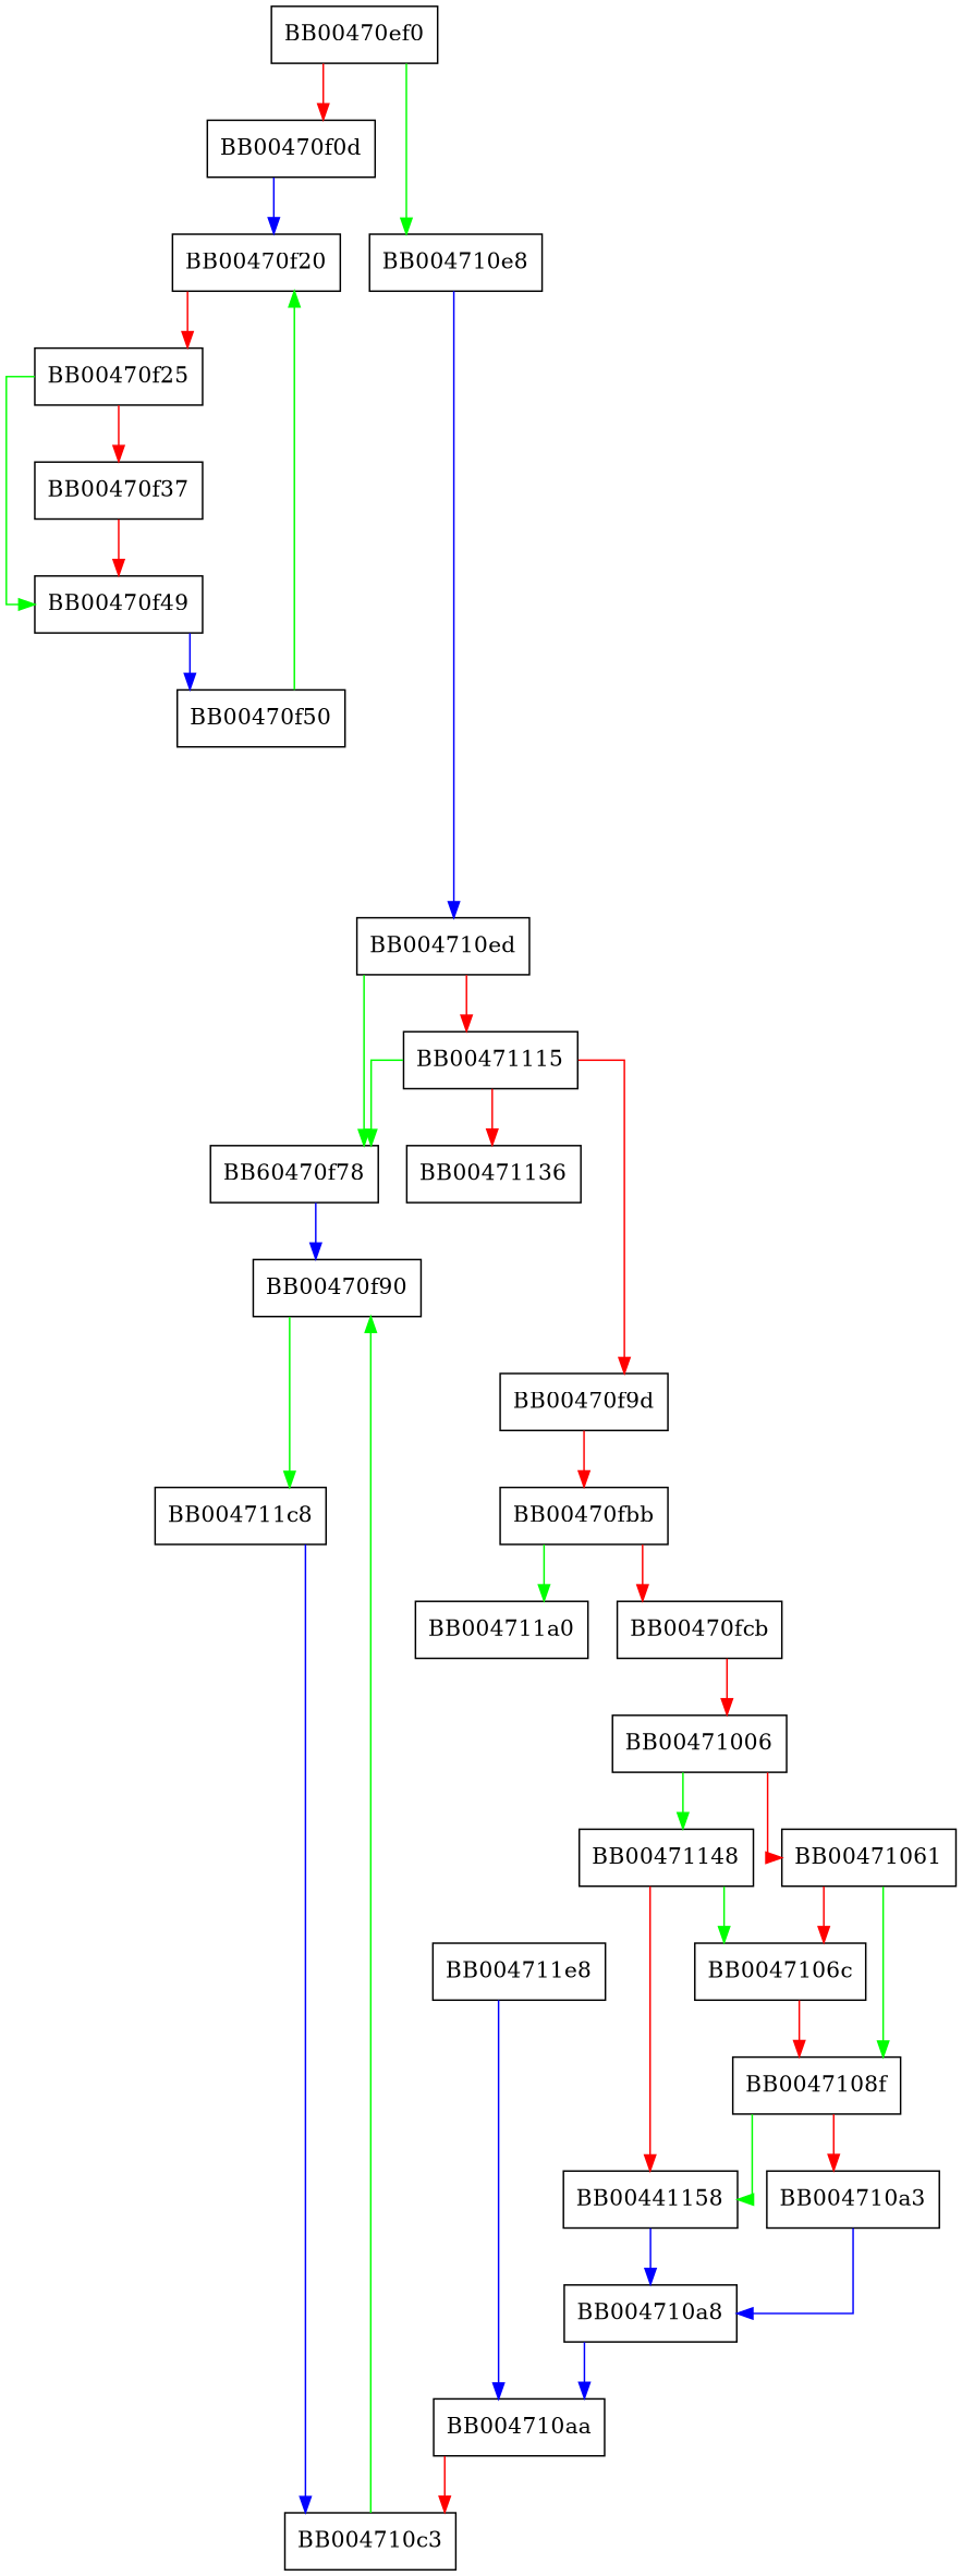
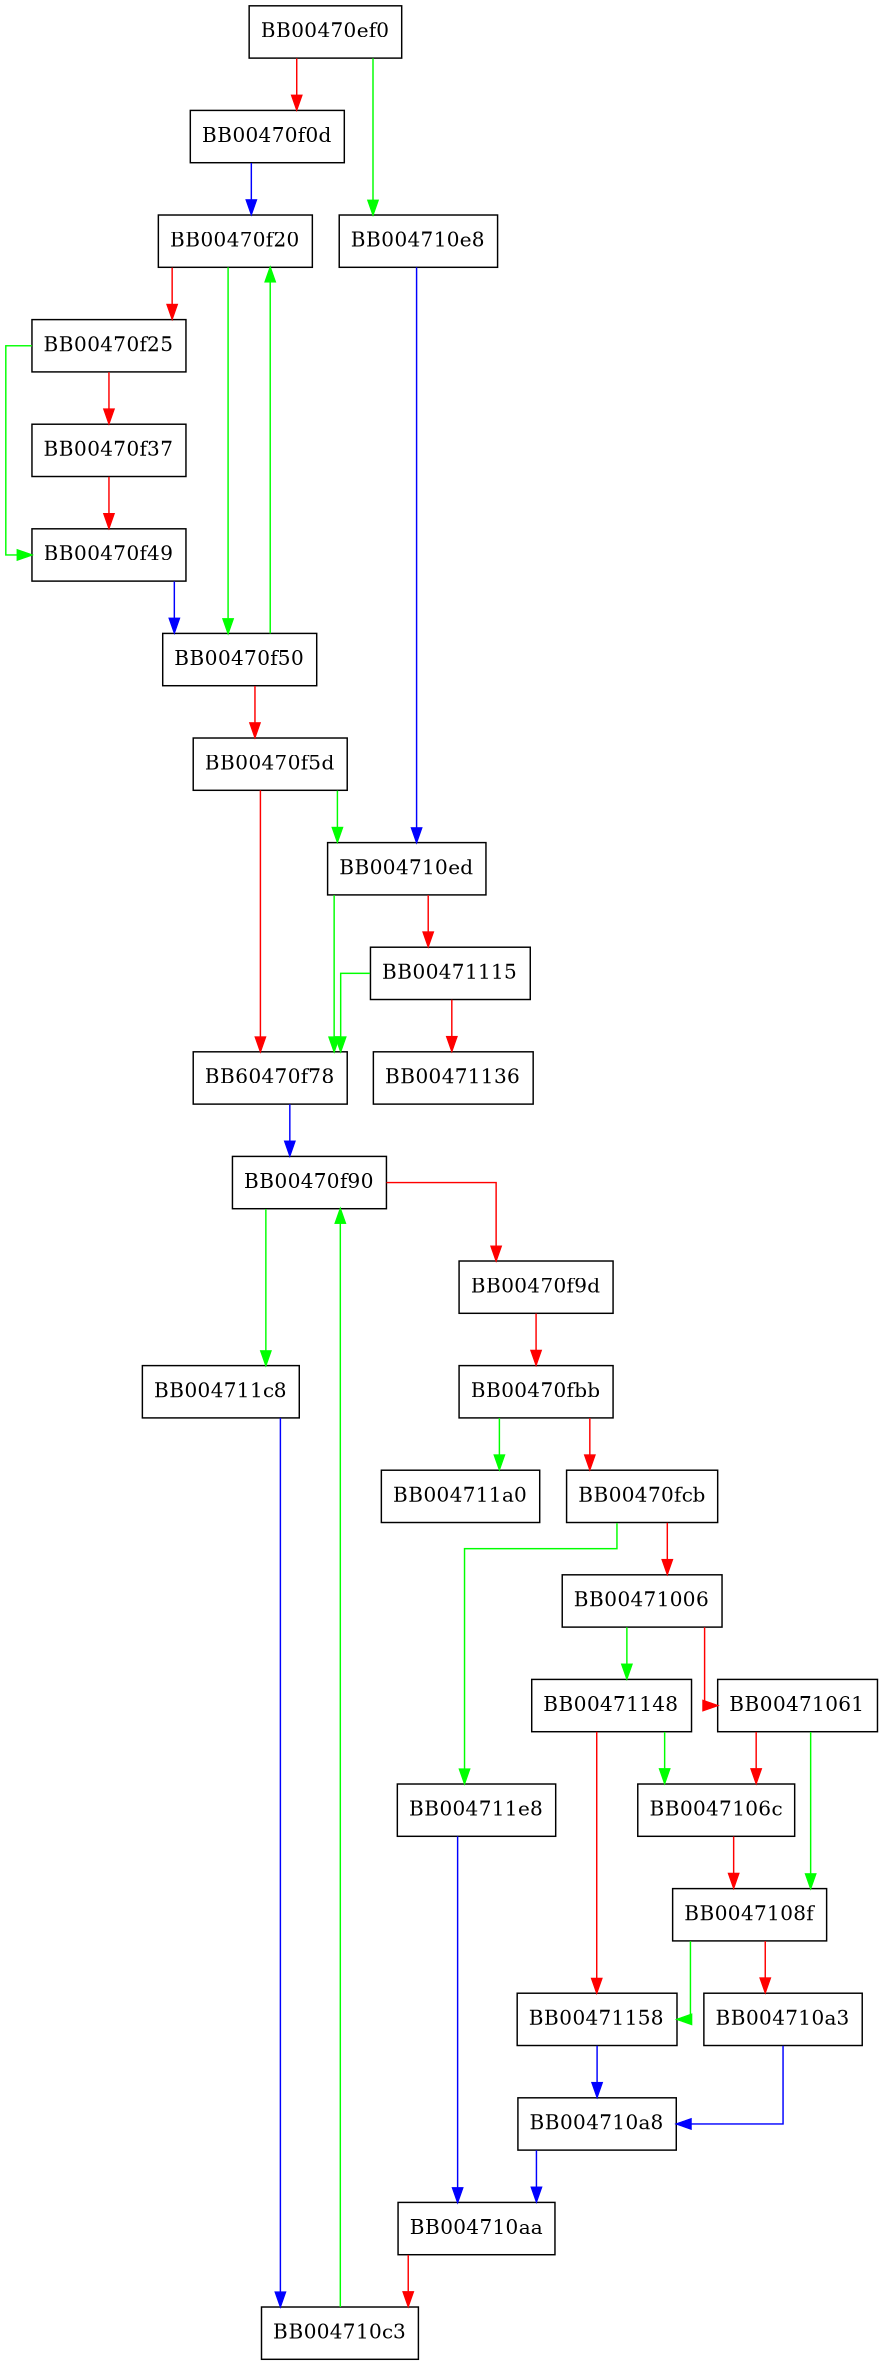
  digraph {
    splines=ortho
    node [shape=box]
    edge [color=red]
    BB00470ef0
    BB004710e8
    BB00470f0d
    BB004710ed
    BB00470f20
    n6 [label=BB60470f78]
    BB00471115
    BB00470f50
    BB00470f25
+   BB00470f5d
    BB00470f49
    BB00470f37
    BB00470f90
    BB00471136
    BB004711c8
    BB00470f9d
    BB004710c3
    BB00470fbb
    BB004711a0
    BB00470fcb
    BB004711e8
    BB00471006
    BB004710aa
    BB00471148
    BB00471061
    BB0047106c
-   BB00471158 [label=BB00441158]
+   BB00471158
    BB0047108f
    BB004710a8
    BB004710a3
    BB00470ef0 -> BB004710e8 [color=green]
    BB00470ef0 -> BB00470f0d
    BB004710e8 -> BB004710ed [color=blue]
    BB00470f0d -> BB00470f20 [color=blue]
    BB004710ed -> n6 [color=green]
    BB004710ed -> BB00471115
+   BB00470f20 -> BB00470f50 [color=green]
    BB00470f20 -> BB00470f25
    n6 -> BB00470f90 [color=blue]
    BB00471115 -> n6 [color=green]
    BB00471115 -> BB00471136
    BB00470f50 -> BB00470f20 [color=green]
+   BB00470f50 -> BB00470f5d
    BB00470f25 -> BB00470f49 [color=green]
    BB00470f25 -> BB00470f37
+   BB00470f5d -> BB004710ed [color=green]
+   BB00470f5d -> n6
    BB00470f49 -> BB00470f50 [color=blue]
    BB00470f37 -> BB00470f49
    BB00470f90 -> BB004711c8 [color=green]
-   BB00471115 -> BB00470f9d
+   BB00470f90 -> BB00470f9d
    BB004711c8 -> BB004710c3 [color=blue]
    BB00470f9d -> BB00470fbb
    BB004710c3 -> BB00470f90 [color=green]
    BB00470fbb -> BB004711a0 [color=green]
    BB00470fbb -> BB00470fcb
+   BB00470fcb -> BB004711e8 [color=green]
    BB00470fcb -> BB00471006
    BB004711e8 -> BB004710aa [color=blue]
    BB00471006 -> BB00471148 [color=green]
    BB00471006 -> BB00471061
    BB004710aa -> BB004710c3
    BB00471148 -> BB0047106c [color=green]
    BB00471148 -> BB00471158
    BB00471061 -> BB0047106c
    BB00471061 -> BB0047108f [color=green]
    BB0047106c -> BB0047108f
    BB00471158 -> BB004710a8 [color=blue]
    BB0047108f -> BB00471158 [color=green]
    BB0047108f -> BB004710a3
    BB004710a8 -> BB004710aa [color=blue]
    BB004710a3 -> BB004710a8 [color=blue]
  }
